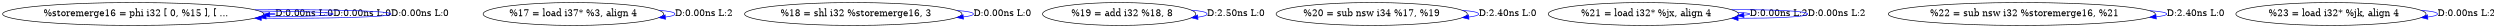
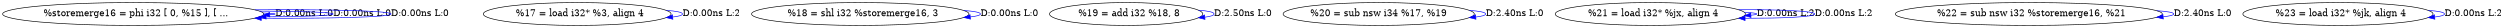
  digraph {
    edge [color=blue]
    n1 [label="  %storemerge16 = phi i32 [ 0, %15 ], [ ..."]
-   n2 [label="%17 = load i37* %3, align 4"]
+   n2 [label="  %17 = load i32* %3, align 4"]
    n3 [label="  %18 = shl i32 %storemerge16, 3"]
    n4 [label="  %19 = add i32 %18, 8"]
    n5 [label="%20 = sub nsw i34 %17, %19"]
    n6 [label="  %21 = load i32* %jx, align 4"]
    n7 [label="  %22 = sub nsw i32 %storemerge16, %21"]
    n8 [label="  %23 = load i32* %jk, align 4"]
    n1 -> n1 [label="D:0.00ns L:0"]
    n1 -> n1 [label="D:0.00ns L:0"]
    n1 -> n1 [label="D:0.00ns L:0"]
    n2 -> n2 [label="D:0.00ns L:2"]
    n3 -> n3 [label="D:0.00ns L:0"]
    n4 -> n4 [label="D:2.50ns L:0"]
    n5 -> n5 [label="D:2.40ns L:0"]
    n6 -> n6 [label="D:0.00ns L:2"]
    n6 -> n6 [label="D:0.00ns L:2"]
    n7 -> n7 [label="D:2.40ns L:0"]
    n8 -> n8 [label="D:0.00ns L:2"]
  }
